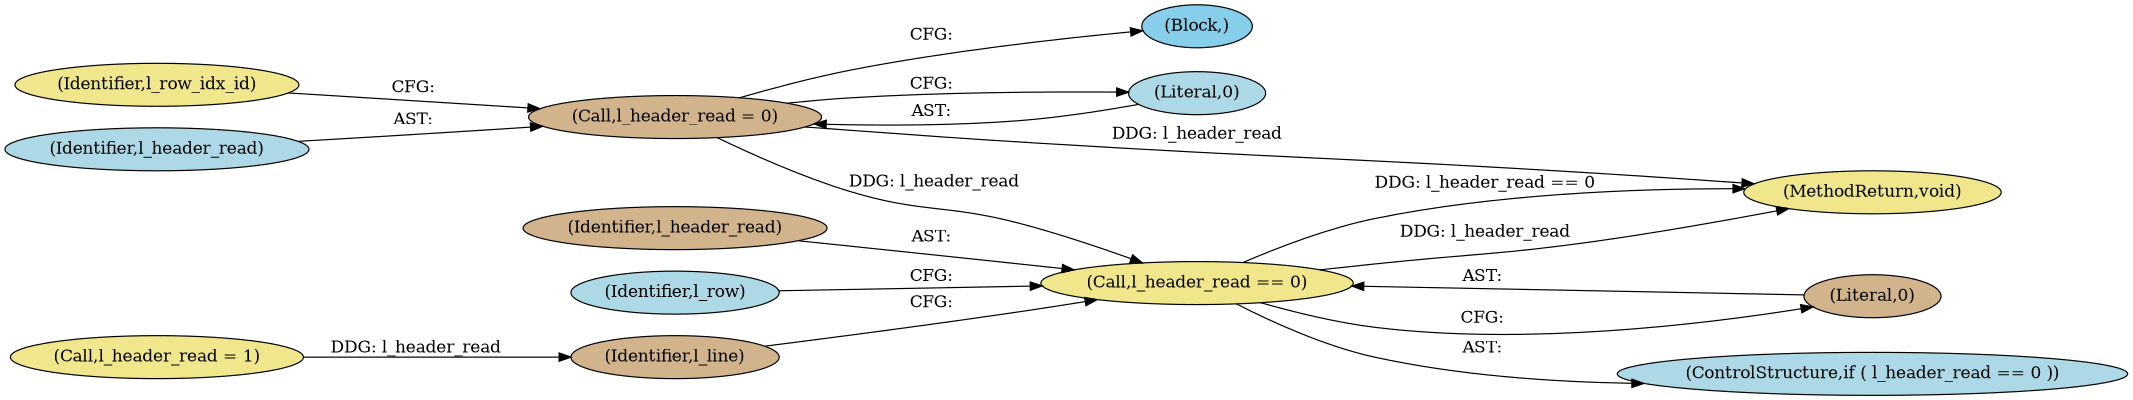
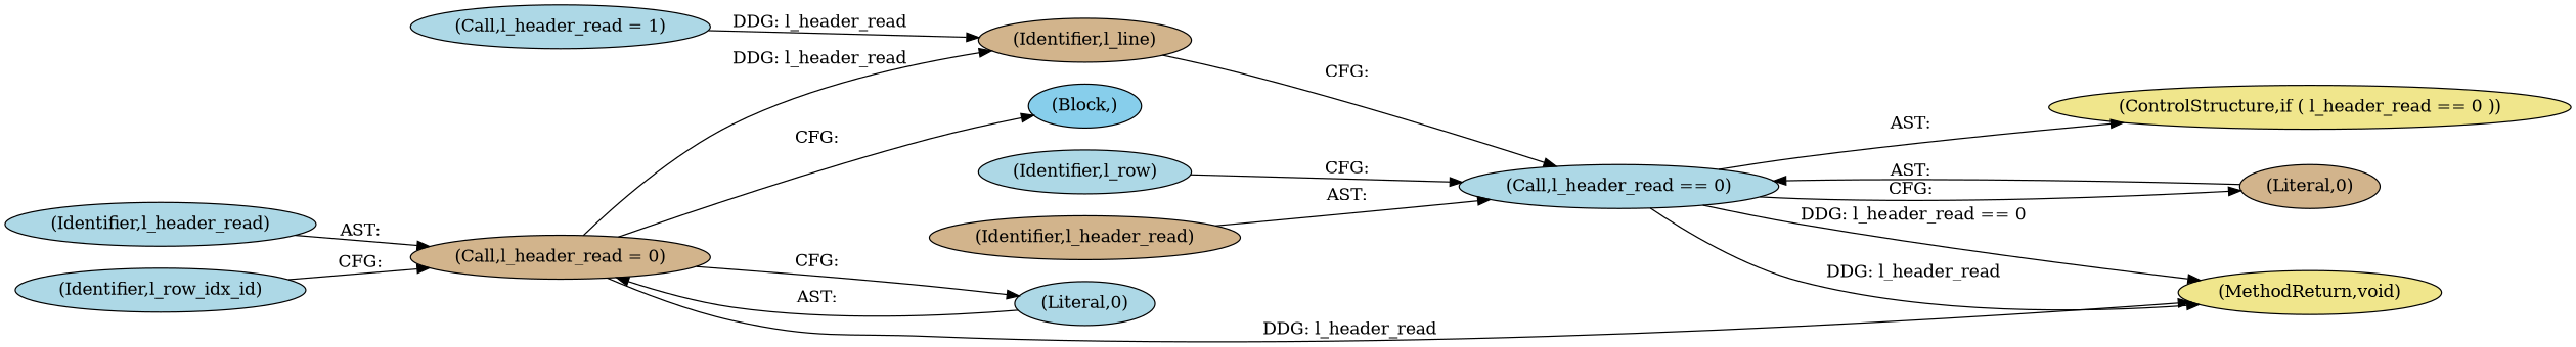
  digraph {
    rankdir=LR
    node [fillcolor=tan style=filled]
    n1 [label="(Call,l_header_read = 0)"]
-   n2 [fillcolor=khaki label="(Call,l_header_read == 0)"]
+   n2 [fillcolor=lightblue label="(Call,l_header_read == 0)"]
    n3 [fillcolor=khaki label="(MethodReturn,void)"]
    n4 [fillcolor=skyblue label="(Block,)"]
    n5 [fillcolor=lightblue label="(Literal,0)"]
-   n6 [fillcolor=lightblue label="(ControlStructure,if ( l_header_read == 0 ))"]
+   n6 [fillcolor=khaki label="(ControlStructure,if ( l_header_read == 0 ))"]
    n7 [label="(Literal,0)"]
    n8 [label="(Identifier,l_header_read)"]
    n9 [fillcolor=lightblue label="(Identifier,l_header_read)"]
-   n10 [fillcolor=khaki label="(Identifier,l_row_idx_id)"]
+   n10 [fillcolor=lightblue label="(Identifier,l_row_idx_id)"]
    n11 [label="(Identifier,l_line)"]
-   n12 [fillcolor=khaki label="(Call,l_header_read = 1)"]
+   n12 [fillcolor=lightblue label="(Call,l_header_read = 1)"]
    n13 [fillcolor=lightblue label="(Identifier,l_row)"]
-   n1 -> n2 [label="DDG: l_header_read"]
+   n1 -> n11 [label="DDG: l_header_read"]
    n1 -> n3 [label="DDG: l_header_read"]
    n1 -> n4 [label="CFG: "]
    n1 -> n5 [label="CFG: "]
    n2 -> n3 [label="DDG: l_header_read == 0"]
    n2 -> n3 [label="DDG: l_header_read"]
    n2 -> n6 [label="AST: "]
    n2 -> n7 [label="CFG: "]
    n5 -> n1 [label="AST: "]
    n7 -> n2 [label="AST: "]
    n8 -> n2 [label="AST: "]
    n9 -> n1 [label="AST: "]
    n10 -> n1 [label="CFG: "]
    n11 -> n2 [label="CFG: "]
    n12 -> n11 [label="DDG: l_header_read"]
    n13 -> n2 [label="CFG: "]
  }
